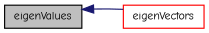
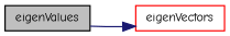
  digraph {
    rankdir=LR
    fontname="Comic Neue"
    node [fontname="Comic Neue" fontsize=10 shape=record]
    n1 [color=black fillcolor=grey75 fontcolor=black height=0.2 label=eigenValues style=filled width=0.4]
    n2 [color=red height=0.2 label=eigenVectors width=0.4]
-   n2 -> n1 [color=midnightblue fontname="Comic Neue" fontsize=10 labelfontname=Helvetica labelfontsize=10 style=solid]
+   n1 -> n2 [color=midnightblue fontname="Comic Neue" fontsize=10 labelfontname=Helvetica labelfontsize=10 style=solid]
  }
